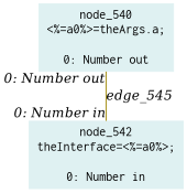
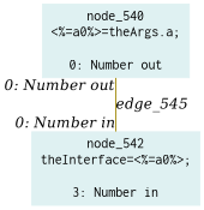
  digraph {
    node [color="#dff1f2" fontname=Courier shape=box style=filled]
    n1 [label="node_540\n<%=a0%>=theArgs.a;\n\n0: Number out"]
-   n2 [label="node_542\ntheInterface=<%=a0%>;\n\n0: Number in"]
+   n2 [label="node_542\ntheInterface=<%=a0%>;\n\n3: Number in"]
    n1 -> n2 [arrowHead=none arrowsize=1 color="#9d8400" dir=none fontname="Times-Italic" headlabel="0: Number in" label=edge_545 taillabel="0: Number out"]
  }
